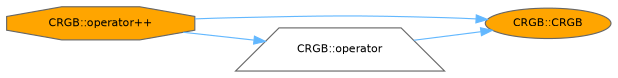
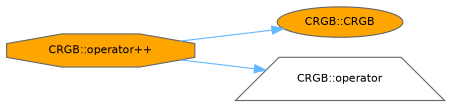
  digraph {
    rankdir=LR
    node [color=grey40 fillcolor=orange fontname=Helvetica fontsize=10 style=filled]
    edge [color=steelblue1 fontname=Helvetica fontsize=10 labelfontname=Helvetica labelfontsize=10 style=solid]
    n1 [color=gray40 fontcolor=black height=0.2 label="CRGB::operator++" shape=octagon width=0.4]
    n2 [height=0.2 label="CRGB::CRGB" shape=ellipse width=0.4]
    n3 [fillcolor=white height=0.2 label="CRGB::operator" shape=trapezium width=0.4]
    n1 -> n2
    n1 -> n3
-   n3 -> n2
  }
